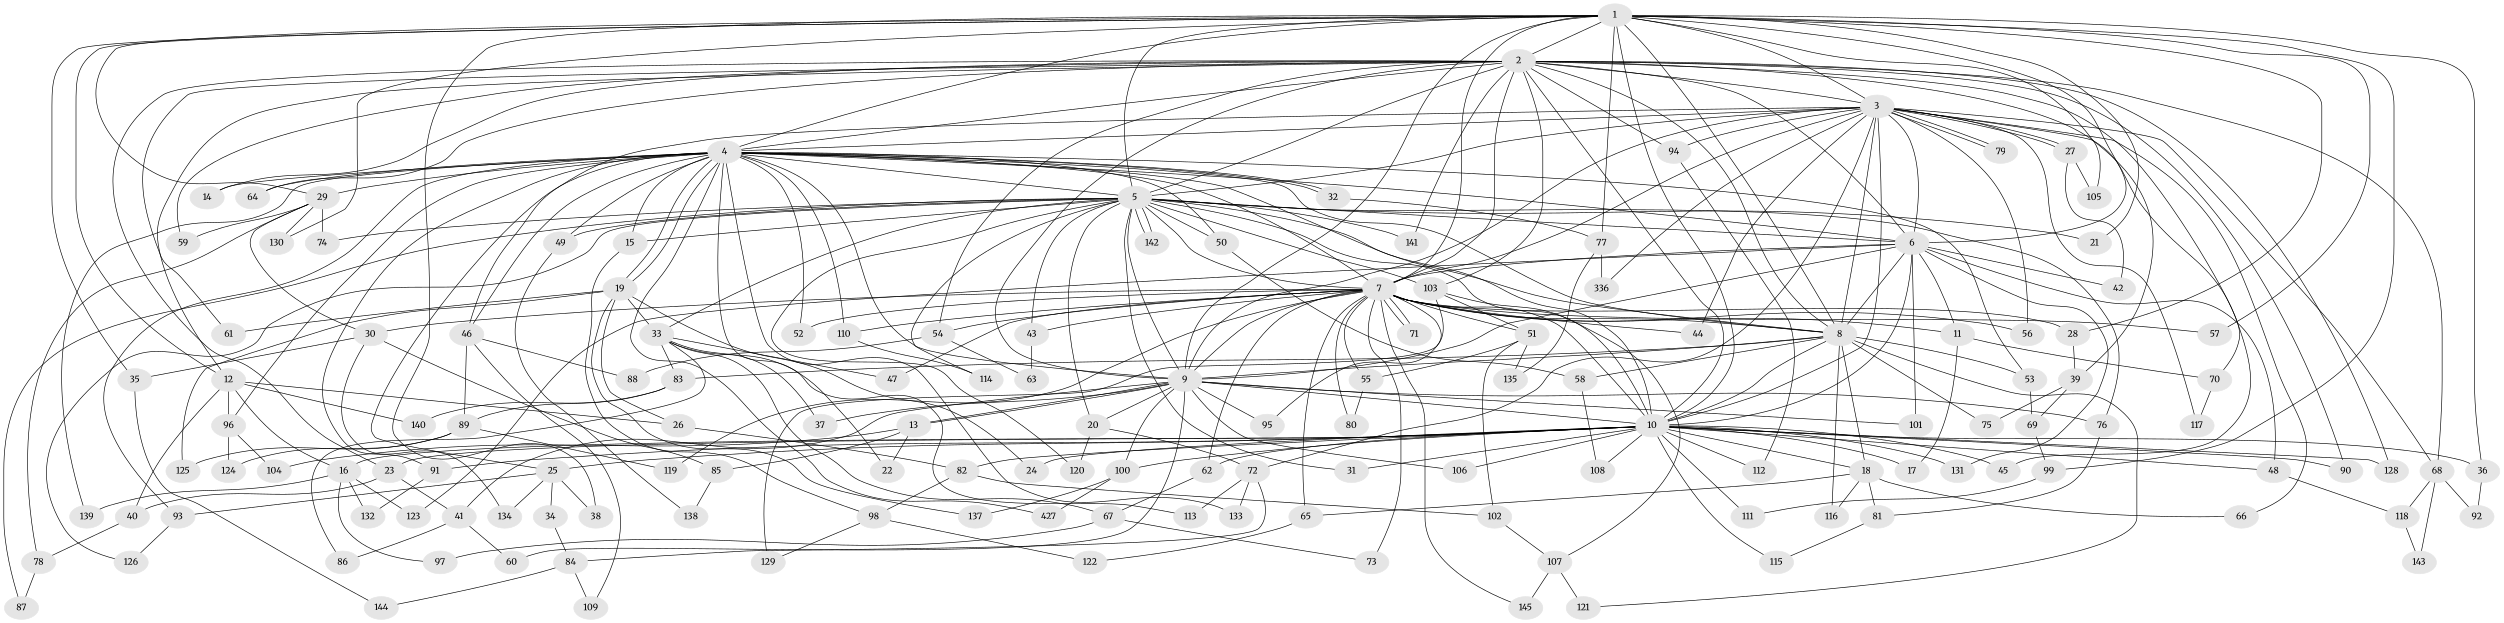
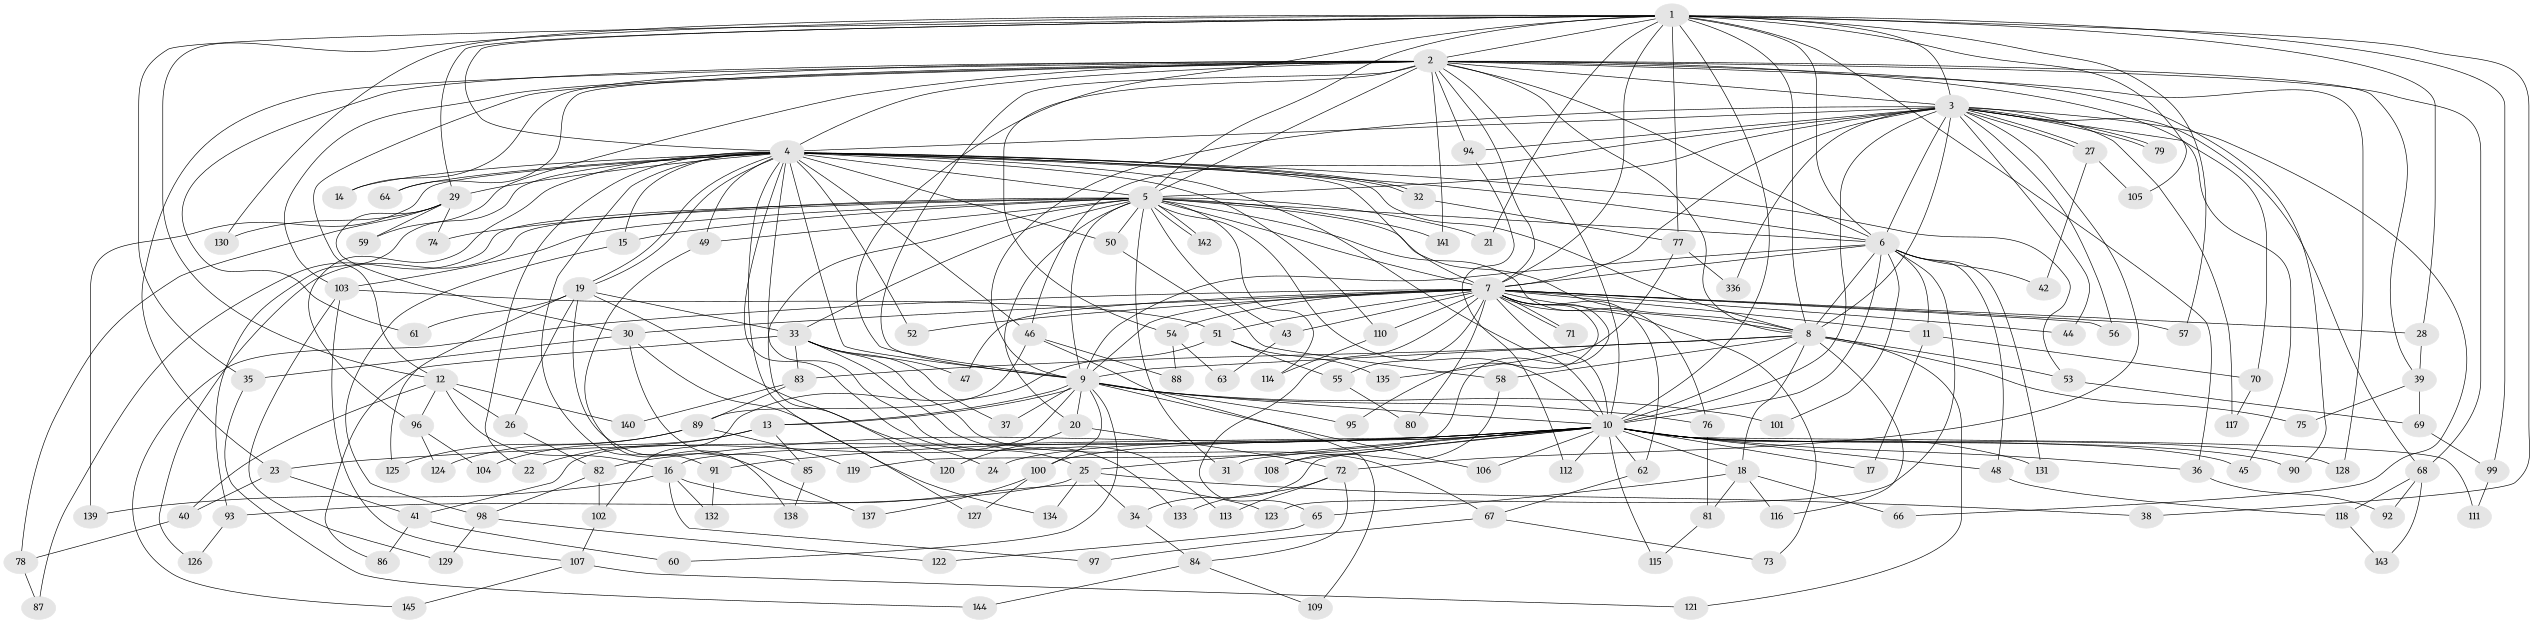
  graph {
    fontname=Merriweather
    node [color=gray90 fontname=Merriweather style=filled]
    edge [fontname=Merriweather]
    1
    2
    3
    4
    5
    6
    7
    8
    9
    10
    12
    21
    28
    29
    35
    36
    38
    57
    77
    99
    105
    130
    14
    23
    39
    54
    59
    61
    64
    68
    70
    90
    94
    103
    128
    141
    27
    44
    45
    46
    56
    66
    72
    79
    117
    n46 [label=336]
    15
    19
    22
    25
    32
    49
    50
    52
    53
    91
    93
    96
    110
-   127 [label=427]
+   127
    133
    139
    20
    31
    33
    43
    74
    76
    87
    114
    120
    126
    142
    11
    42
    48
    101
    123
    131
    51
    30
    47
    55
    62
    65
    71
    73
    80
    95
    119
    145
    18
    58
    75
    83
    116
    121
    13
    37
    41
    60
    100
    106
    16
    17
    24
    34
    82
    108
    111
    112
    115
    26
    40
    140
    78
    144
    92
    135
    69
    63
    88
    118
    143
    129
    107
    89
    109
    113
    84
    98
    125
    137
    134
    138
    102
    132
    104
    124
    67
    86
    81
    85
    122
    97
    1 -- 2
    1 -- 3
    1 -- 4
    1 -- 5
    1 -- 6
    1 -- 7
    1 -- 8
    1 -- 9
    1 -- 10
    1 -- 12
    1 -- 21
    1 -- 28
    1 -- 29
    1 -- 35
    1 -- 36
    1 -- 38
    1 -- 57
    1 -- 77
    1 -- 99
    1 -- 105
    1 -- 130
    2 -- 3
    2 -- 4
    2 -- 5
    2 -- 6
    2 -- 7
    2 -- 8
    2 -- 9
    2 -- 10
    2 -- 12
    2 -- 14
    2 -- 23
    2 -- 39
    2 -- 54
    2 -- 59
    2 -- 61
    2 -- 64
    2 -- 68
    2 -- 70
    2 -- 90
    2 -- 94
    2 -- 103
    2 -- 128
    2 -- 141
    3 -- 4
    3 -- 5
    3 -- 6
    3 -- 7
    3 -- 8
    3 -- 9
    3 -- 10
    3 -- 68
    3 -- 94
    3 -- 27
    3 -- 27
    3 -- 44
    3 -- 45
    3 -- 46
    3 -- 56
    3 -- 66
    3 -- 72
    3 -- 79
    3 -- 79
    3 -- 117
    3 -- n46
    4 -- 5
    4 -- 6
    4 -- 7
    4 -- 8
    4 -- 9
    4 -- 10
    4 -- 29
    4 -- 14
    4 -- 64
    4 -- 46
    4 -- 15
    4 -- 19
    4 -- 19
    4 -- 22
    4 -- 25
    4 -- 32
    4 -- 32
    4 -- 49
    4 -- 50
    4 -- 52
    4 -- 53
    4 -- 91
    4 -- 93
    4 -- 96
    4 -- 110
    4 -- 127
    4 -- 133
    4 -- 139
    5 -- 6
    5 -- 7
    5 -- 8
    5 -- 9
    5 -- 10
    5 -- 21
    5 -- 103
    5 -- 141
    5 -- 15
    5 -- 49
    5 -- 50
    5 -- 20
    5 -- 31
    5 -- 33
    5 -- 43
    5 -- 74
    5 -- 76
    5 -- 87
    5 -- 114
    5 -- 120
    5 -- 126
    5 -- 142
    5 -- 142
    6 -- 7
    6 -- 8
    6 -- 9
    6 -- 10
    6 -- 11
    6 -- 42
    6 -- 48
    6 -- 101
    6 -- 123
    6 -- 131
    7 -- 8
    7 -- 9
    7 -- 10
    7 -- 28
    7 -- 57
    7 -- 54
    7 -- 44
    7 -- 56
    7 -- 52
    7 -- 110
    7 -- 43
    7 -- 11
    7 -- 51
    7 -- 30
    7 -- 47
    7 -- 55
    7 -- 62
    7 -- 65
    7 -- 71
    7 -- 71
    7 -- 73
    7 -- 80
    7 -- 95
    7 -- 119
    7 -- 145
    8 -- 9
    8 -- 10
    8 -- 53
    8 -- 18
    8 -- 58
    8 -- 75
    8 -- 83
    8 -- 116
    8 -- 121
    9 -- 10
    9 -- 20
    9 -- 76
    9 -- 101
    9 -- 95
    9 -- 13
    9 -- 13
    9 -- 37
    9 -- 41
    9 -- 60
    9 -- 100
    9 -- 106
    10 -- 36
    10 -- 23
    10 -- 90
    10 -- 128
    10 -- 45
    10 -- 25
    10 -- 91
    10 -- 31
    10 -- 48
    10 -- 131
    10 -- 62
    10 -- 18
    10 -- 100
    10 -- 106
    10 -- 16
    10 -- 17
    10 -- 24
+   10 -- 34
    10 -- 82
    10 -- 108
    10 -- 111
    10 -- 112
    10 -- 115
    12 -- 96
    12 -- 16
    12 -- 26
    12 -- 40
    12 -- 140
    28 -- 39
    29 -- 130
    29 -- 59
    29 -- 74
    29 -- 30
    29 -- 78
    35 -- 144
    36 -- 92
    77 -- n46
    77 -- 135
    99 -- 111
    23 -- 41
    23 -- 40
    39 -- 75
    39 -- 69
    54 -- 63
    54 -- 88
    68 -- 92
    68 -- 118
    68 -- 143
    70 -- 117
    94 -- 112
    103 -- 51
    103 -- 129
    103 -- 107
    27 -- 105
    27 -- 42
    46 -- 88
    46 -- 89
    46 -- 109
    72 -- 133
    72 -- 113
    72 -- 84
    15 -- 98
    19 -- 61
    19 -- 33
    19 -- 24
    19 -- 26
    19 -- 125
    19 -- 137
    25 -- 38
    25 -- 93
    25 -- 34
    25 -- 134
    32 -- 77
    49 -- 138
    50 -- 58
    53 -- 69
    91 -- 132
    93 -- 126
    96 -- 104
    96 -- 124
    110 -- 114
    20 -- 72
    20 -- 120
    33 -- 47
    33 -- 83
    33 -- 37
    33 -- 113
    33 -- 67
    33 -- 86
    43 -- 63
    76 -- 81
    11 -- 70
    11 -- 17
    48 -- 118
    51 -- 55
    51 -- 135
    51 -- 102
    30 -- 35
    30 -- 134
    30 -- 85
    55 -- 80
    62 -- 67
    65 -- 122
    18 -- 66
    18 -- 65
    18 -- 116
    18 -- 81
    58 -- 108
    83 -- 140
    83 -- 89
    13 -- 22
    13 -- 104
    13 -- 85
    41 -- 60
    41 -- 86
    100 -- 127
    100 -- 137
    16 -- 139
    16 -- 123
    16 -- 132
    16 -- 97
    34 -- 84
    82 -- 98
    82 -- 102
    26 -- 82
    40 -- 78
    78 -- 87
    69 -- 99
    118 -- 143
    107 -- 145
    107 -- 121
    89 -- 119
    89 -- 125
    89 -- 124
    84 -- 144
    84 -- 109
    98 -- 129
    98 -- 122
    102 -- 107
    67 -- 73
    67 -- 97
    81 -- 115
    85 -- 138
  }
